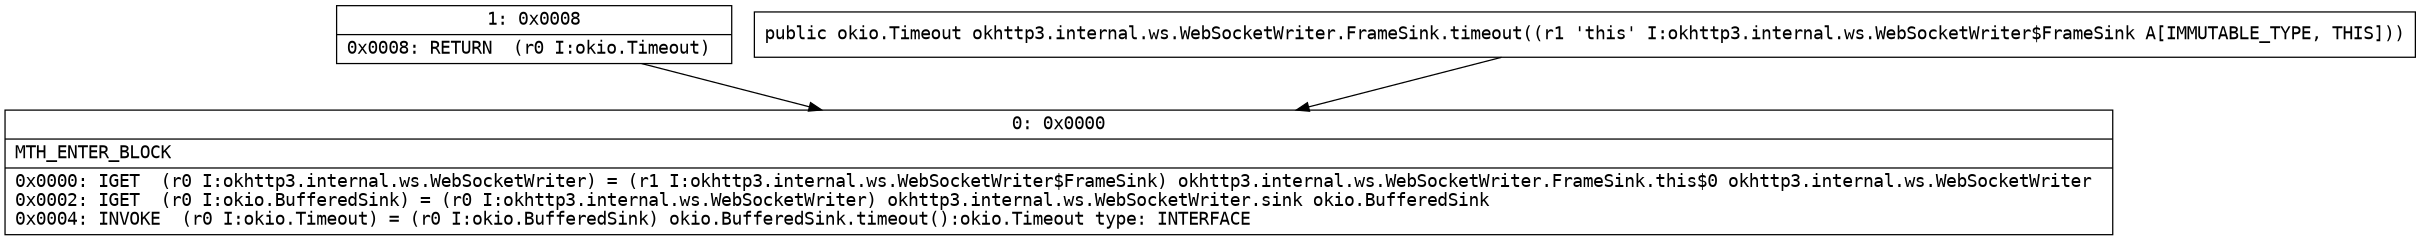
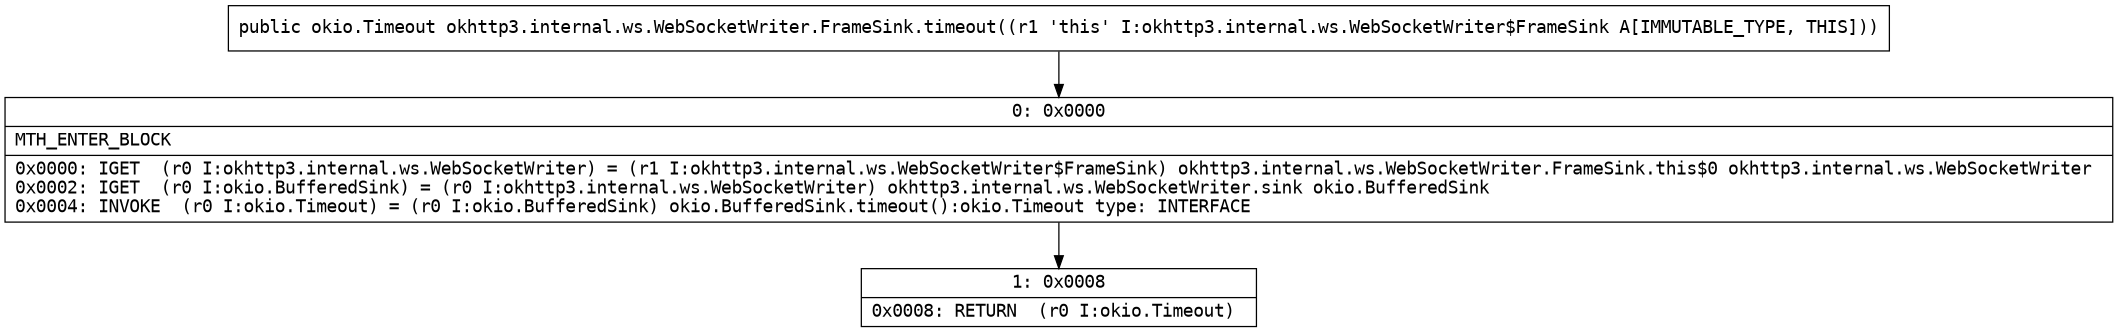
  digraph {
    fontname="DejaVu Sans Mono"
    node [shape=record fontname="DejaVu Sans Mono"]
    edge [fontname="DejaVu Sans Mono"]
    n1 [label="{0\:\ 0x0000|MTH_ENTER_BLOCK\l|0x0000: IGET  (r0 I:okhttp3.internal.ws.WebSocketWriter) = (r1 I:okhttp3.internal.ws.WebSocketWriter$FrameSink) okhttp3.internal.ws.WebSocketWriter.FrameSink.this$0 okhttp3.internal.ws.WebSocketWriter \l0x0002: IGET  (r0 I:okio.BufferedSink) = (r0 I:okhttp3.internal.ws.WebSocketWriter) okhttp3.internal.ws.WebSocketWriter.sink okio.BufferedSink \l0x0004: INVOKE  (r0 I:okio.Timeout) = (r0 I:okio.BufferedSink) okio.BufferedSink.timeout():okio.Timeout type: INTERFACE \l}"]
    n2 [label="{1\:\ 0x0008|0x0008: RETURN  (r0 I:okio.Timeout) \l}"]
    n3 [label="{public okio.Timeout okhttp3.internal.ws.WebSocketWriter.FrameSink.timeout((r1 'this' I:okhttp3.internal.ws.WebSocketWriter$FrameSink A[IMMUTABLE_TYPE, THIS])) }"]
-   n2 -> n1
+   n1 -> n2
    n3 -> n1
  }
